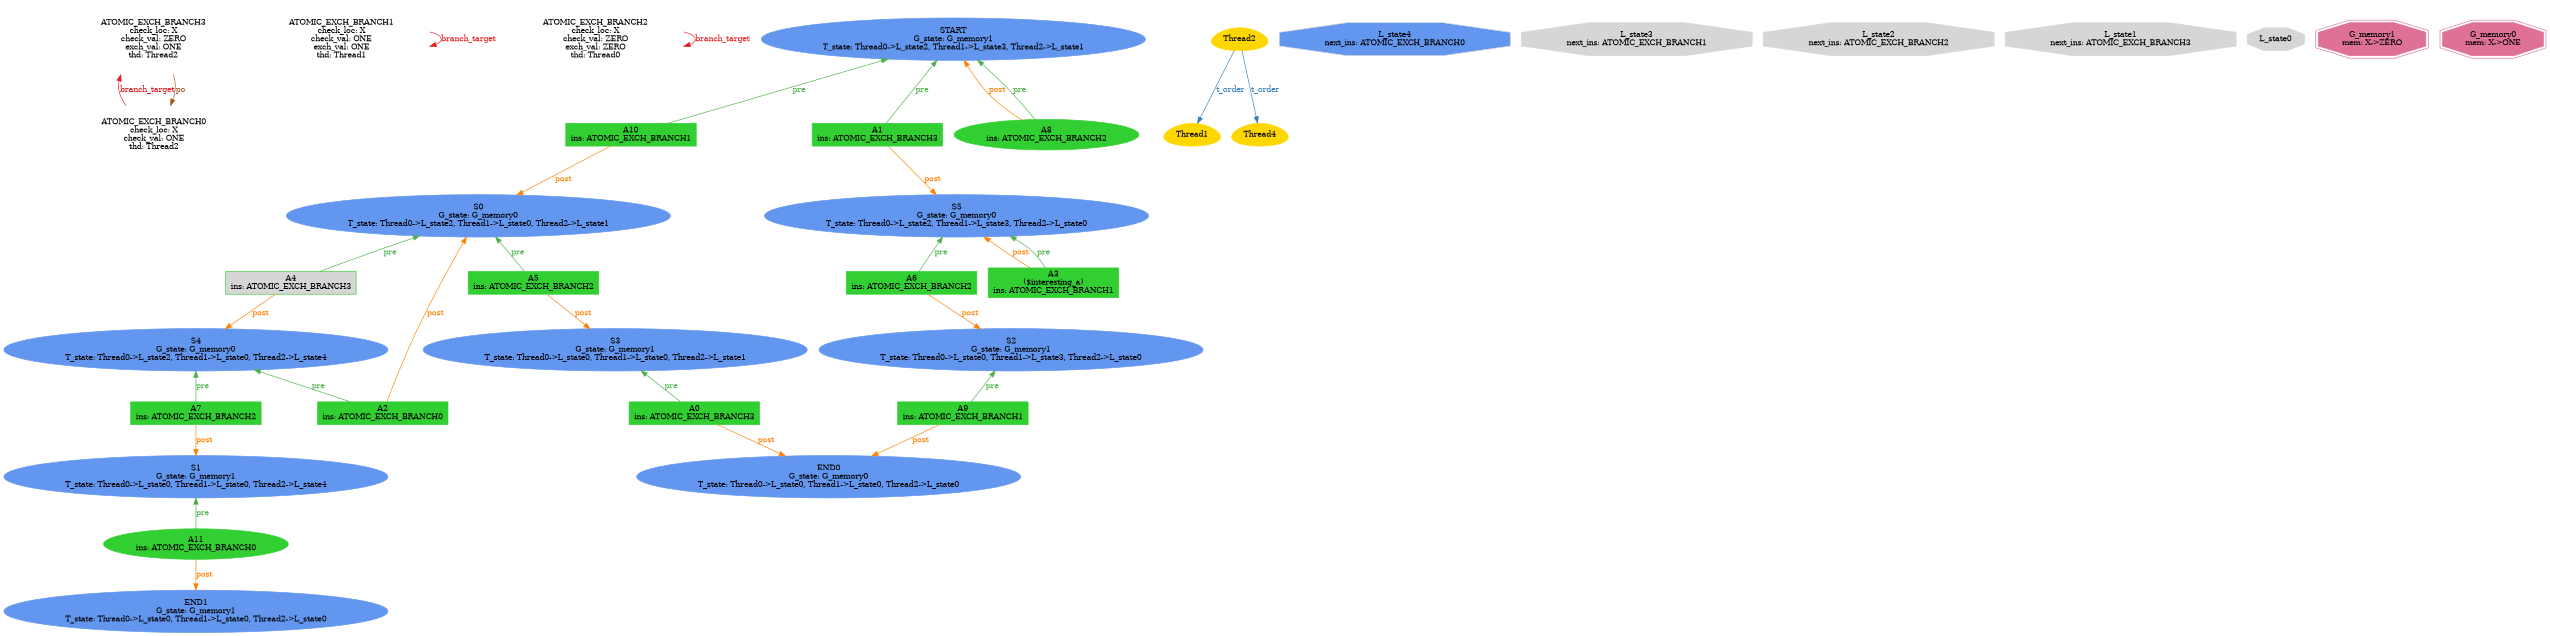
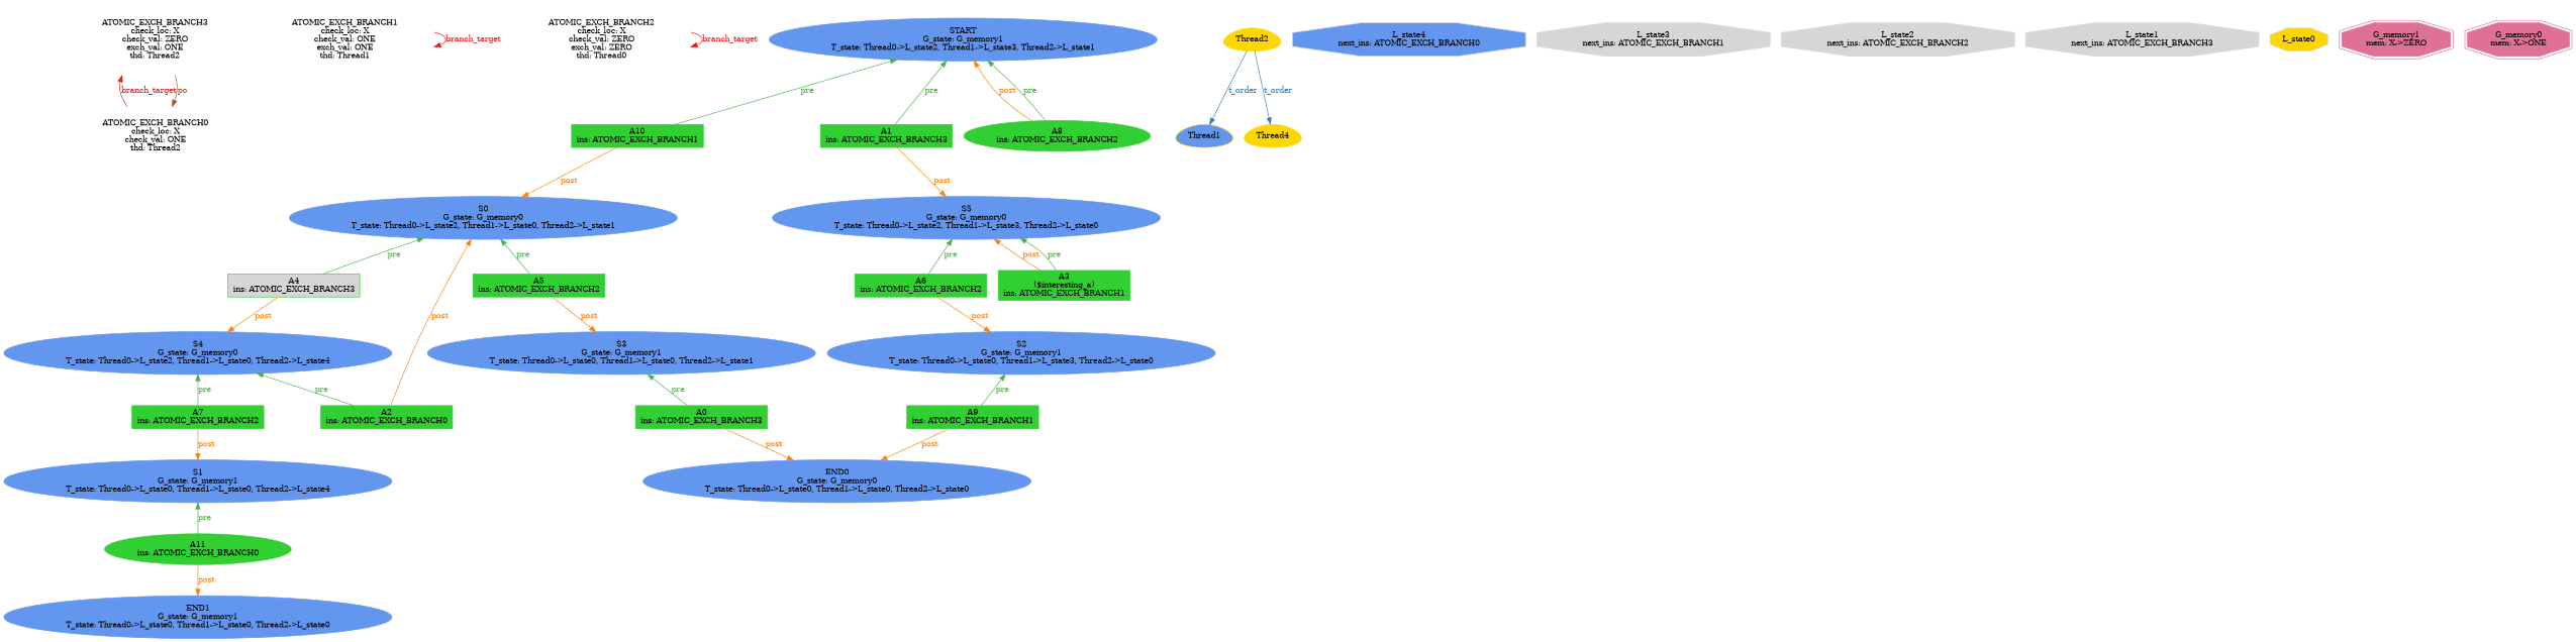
  digraph {
    fontname="DejaVu Serif"
    fontsize=12
    rankdir=TB
    node [color="#31cf31" fontcolor="#000000" fontname="DejaVu Serif" fontsize=12 shape=ellipse style="filled, solid"]
    edge [color="#ff7f00" dir=back fontcolor="#ff7f00" fontname="DejaVu Serif" fontsize=12 style=solid uuid="<A3, S5>" weight=1]
    n1 [color="#ffffff" label="ATOMIC_EXCH_BRANCH3\ncheck_loc: X\ncheck_val: ZERO\nexch_val: ONE\nthd: Thread2" shape=octagon uuid=ATOMIC_EXCH_BRANCH3]
    n2 [color="#ffffff" label="ATOMIC_EXCH_BRANCH0\ncheck_loc: X\ncheck_val: ONE\nthd: Thread2" shape=octagon uuid=ATOMIC_EXCH_BRANCH0]
    n3 [color="#ffffff" label="ATOMIC_EXCH_BRANCH1\ncheck_loc: X\ncheck_val: ONE\nexch_val: ONE\nthd: Thread1" shape=octagon uuid=ATOMIC_EXCH_BRANCH1]
    n4 [color="#ffffff" label="ATOMIC_EXCH_BRANCH2\ncheck_loc: X\ncheck_val: ZERO\nexch_val: ZERO\nthd: Thread0" shape=octagon uuid=ATOMIC_EXCH_BRANCH2]
    n5 [label="A0\nins: ATOMIC_EXCH_BRANCH3" shape=box uuid=A0]
    n6 [color="#6396ef" label="END0\nG_state: G_memory0\nT_state: Thread0->L_state0, Thread1->L_state0, Thread2->L_state0" uuid=END0]
    n7 [label="A1\nins: ATOMIC_EXCH_BRANCH3" shape=box uuid=A1]
    n8 [color="#6396ef" label="S5\nG_state: G_memory0\nT_state: Thread0->L_state2, Thread1->L_state3, Thread2->L_state0" uuid=S5]
    n9 [label="A3\n($interesting_a)\nins: ATOMIC_EXCH_BRANCH1" shape=box uuid=A3]
    n10 [label="A6\nins: ATOMIC_EXCH_BRANCH2" shape=box uuid=A6]
    n11 [color="#6396ef" label="S2\nG_state: G_memory1\nT_state: Thread0->L_state0, Thread1->L_state3, Thread2->L_state0" uuid=S2]
    n12 [color="#6396ef" label="S0\nG_state: G_memory0\nT_state: Thread0->L_state2, Thread1->L_state0, Thread2->L_state1" uuid=S0]
    n13 [label="A2\nins: ATOMIC_EXCH_BRANCH0" shape=box uuid=A2]
    n14 [fillcolor="#d6d6d6" label="A4\nins: ATOMIC_EXCH_BRANCH3" shape=box uuid=A4]
    n15 [label="A5\nins: ATOMIC_EXCH_BRANCH2" shape=box uuid=A5]
    n16 [color="#6396ef" label="S4\nG_state: G_memory0\nT_state: Thread0->L_state2, Thread1->L_state0, Thread2->L_state4" uuid=S4]
    n17 [color="#6396ef" label="S3\nG_state: G_memory1\nT_state: Thread0->L_state0, Thread1->L_state0, Thread2->L_state1" uuid=S3]
    n18 [label="A7\nins: ATOMIC_EXCH_BRANCH2" shape=box uuid=A7]
    n19 [color="#6396ef" label="S1\nG_state: G_memory1\nT_state: Thread0->L_state0, Thread1->L_state0, Thread2->L_state4" uuid=S1]
    n20 [label="A9\nins: ATOMIC_EXCH_BRANCH1" shape=box uuid=A9]
    n21 [label="A11\nins: ATOMIC_EXCH_BRANCH0" uuid=A11]
    n22 [color="#6396ef" label="END1\nG_state: G_memory1\nT_state: Thread0->L_state0, Thread1->L_state0, Thread2->L_state0" uuid=END1]
    n23 [color="#6396ef" label="START\nG_state: G_memory1\nT_state: Thread0->L_state2, Thread1->L_state3, Thread2->L_state1" uuid=START]
    n24 [label="A8\nins: ATOMIC_EXCH_BRANCH2" uuid=A8]
    n25 [label="A10\nins: ATOMIC_EXCH_BRANCH1" shape=box uuid=A10]
-   n26 [color="#ffd700" label=Thread1 shape=egg uuid=Thread1]
+   n26 [color="#ffd700" label=Thread1 shape=egg uuid=Thread1 fillcolor="#6396ef"]
    n27 [color="#ffd700" label=Thread2 shape=egg uuid=Thread2]
    n28 [color="#ffd700" label=Thread4 shape=egg uuid=Thread0]
    n29 [color="#d6d6d6" fillcolor="#6396ef" label="L_state4\nnext_ins: ATOMIC_EXCH_BRANCH0" shape=octagon uuid=L_state4]
    n30 [color="#d6d6d6" label="L_state3\nnext_ins: ATOMIC_EXCH_BRANCH1" shape=octagon uuid=L_state3]
    n31 [color="#d6d6d6" label="L_state2\nnext_ins: ATOMIC_EXCH_BRANCH2" shape=octagon uuid=L_state2]
    n32 [color="#d6d6d6" label="L_state1\nnext_ins: ATOMIC_EXCH_BRANCH3" shape=octagon uuid=L_state1]
-   n33 [color="#d6d6d6" label=L_state0 shape=octagon uuid=L_state0]
+   n33 [color="#d6d6d6" label=L_state0 shape=octagon uuid=L_state0 fillcolor="#ffd700"]
    n34 [color="#de7194" label="G_memory1\nmem: X->ZERO" shape=doubleoctagon uuid=G_memory1]
    n35 [color="#de7194" label="G_memory0\nmem: X->ONE" shape=doubleoctagon uuid=G_memory0]
    n1 -> n2 [color="#e41a1c" fontcolor="#e41a1c" label=branch_target uuid="<ATOMIC_EXCH_BRANCH0, ATOMIC_EXCH_BRANCH3>"]
    n1 -> n2 [color="#a65628" dir=forward fontcolor="#a65628" label=po uuid="<ATOMIC_EXCH_BRANCH3, ATOMIC_EXCH_BRANCH0>"]
    n3 -> n3 [color="#e41a1c" dir=forward fontcolor="#e41a1c" label=branch_target uuid="<ATOMIC_EXCH_BRANCH1, ATOMIC_EXCH_BRANCH1>"]
    n4 -> n4 [color="#e41a1c" dir=forward fontcolor="#e41a1c" label=branch_target uuid="<ATOMIC_EXCH_BRANCH2, ATOMIC_EXCH_BRANCH2>"]
    n5 -> n6 [dir=forward label=post uuid="<A0, END0>"]
    n7 -> n8 [dir=forward label=post uuid="<A1, S5>"]
    n8 -> n9 [label=post]
    n8 -> n9 [color="#4daf4a" fontcolor="#4daf4a" label=pre]
    n8 -> n10 [color="#4daf4a" fontcolor="#4daf4a" label=pre uuid="<A6, S5>"]
    n10 -> n11 [dir=forward label=post uuid="<A6, S2>"]
    n11 -> n20 [color="#4daf4a" fontcolor="#4daf4a" label=pre uuid="<A9, S2>"]
    n12 -> n13 [label=post uuid="<A2, S0>"]
    n12 -> n14 [color="#4daf4a" fontcolor="#4daf4a" label=pre uuid="<A4, S0>"]
    n12 -> n15 [color="#4daf4a" fontcolor="#4daf4a" label=pre uuid="<A5, S0>"]
    n14 -> n16 [dir=forward label=post uuid="<A4, S4>"]
    n15 -> n17 [dir=forward label=post uuid="<A5, S3>"]
    n16 -> n13 [color="#4daf4a" fontcolor="#4daf4a" label=pre uuid="<A2, S4>"]
    n16 -> n18 [color="#4daf4a" fontcolor="#4daf4a" label=pre uuid="<A7, S4>"]
    n17 -> n5 [color="#4daf4a" fontcolor="#4daf4a" label=pre uuid="<A0, S3>"]
    n18 -> n19 [dir=forward label=post uuid="<A7, S1>"]
    n19 -> n21 [color="#4daf4a" fontcolor="#4daf4a" label=pre uuid="<A11, S1>"]
    n20 -> n6 [dir=forward label=post uuid="<A9, END0>"]
    n21 -> n22 [dir=forward label=post uuid="<A11, END1>"]
    n23 -> n7 [color="#4daf4a" fontcolor="#4daf4a" label=pre uuid="<A1, START>"]
    n23 -> n24 [label=post uuid="<A8, START>"]
    n23 -> n24 [color="#4daf4a" fontcolor="#4daf4a" label=pre uuid="<A8, START>"]
    n23 -> n25 [color="#4daf4a" fontcolor="#4daf4a" label=pre uuid="<A10, START>"]
    n25 -> n12 [dir=forward label=post uuid="<A10, S0>"]
    n27 -> n26 [color="#377eb8" dir=forward fontcolor="#377eb8" label=t_order uuid="<Thread1, Thread2>"]
    n27 -> n28 [color="#377eb8" dir=forward fontcolor="#377eb8" label=t_order uuid="<Thread2, Thread0>"]
  }
